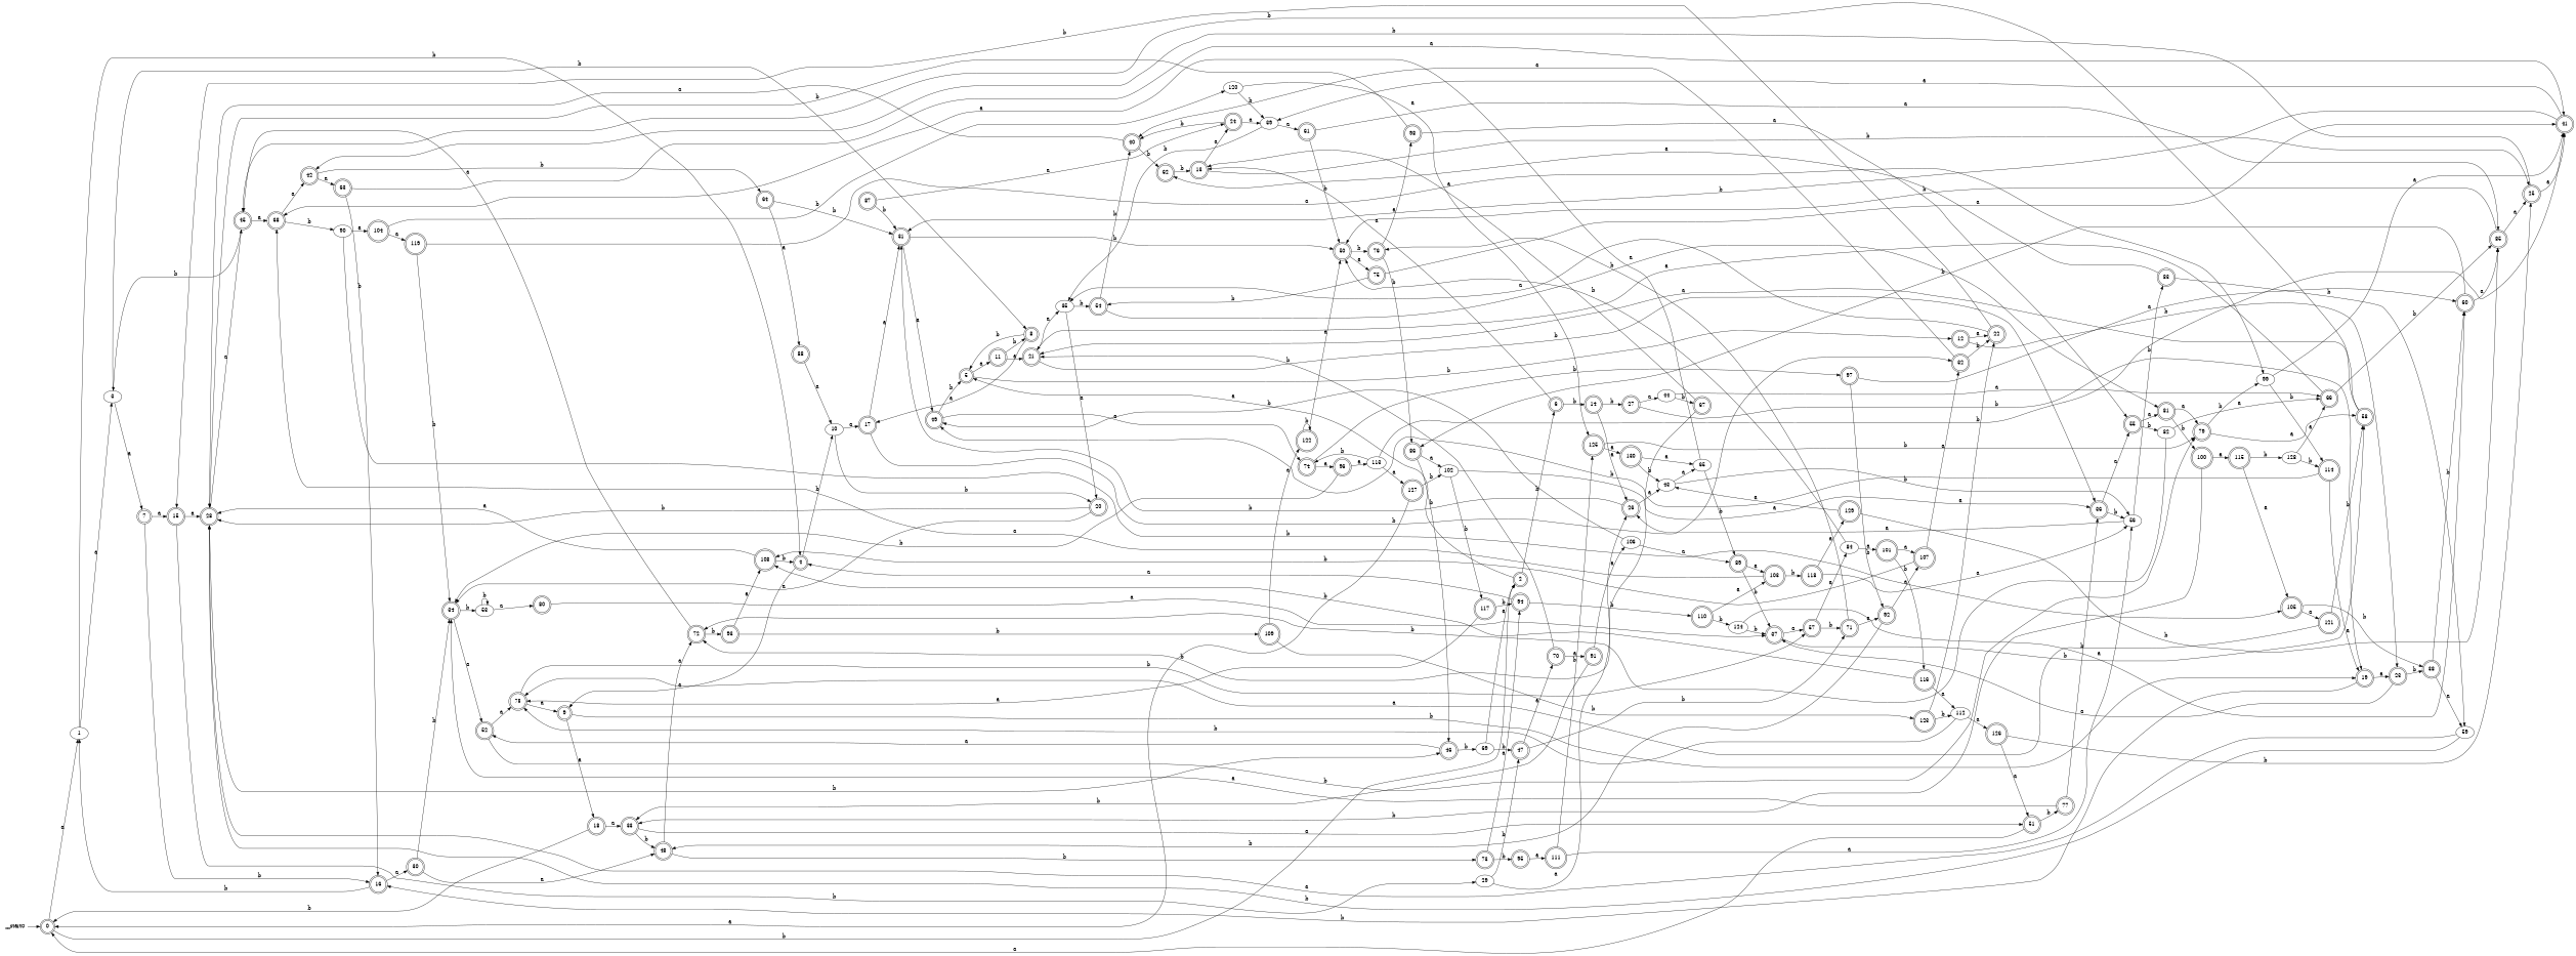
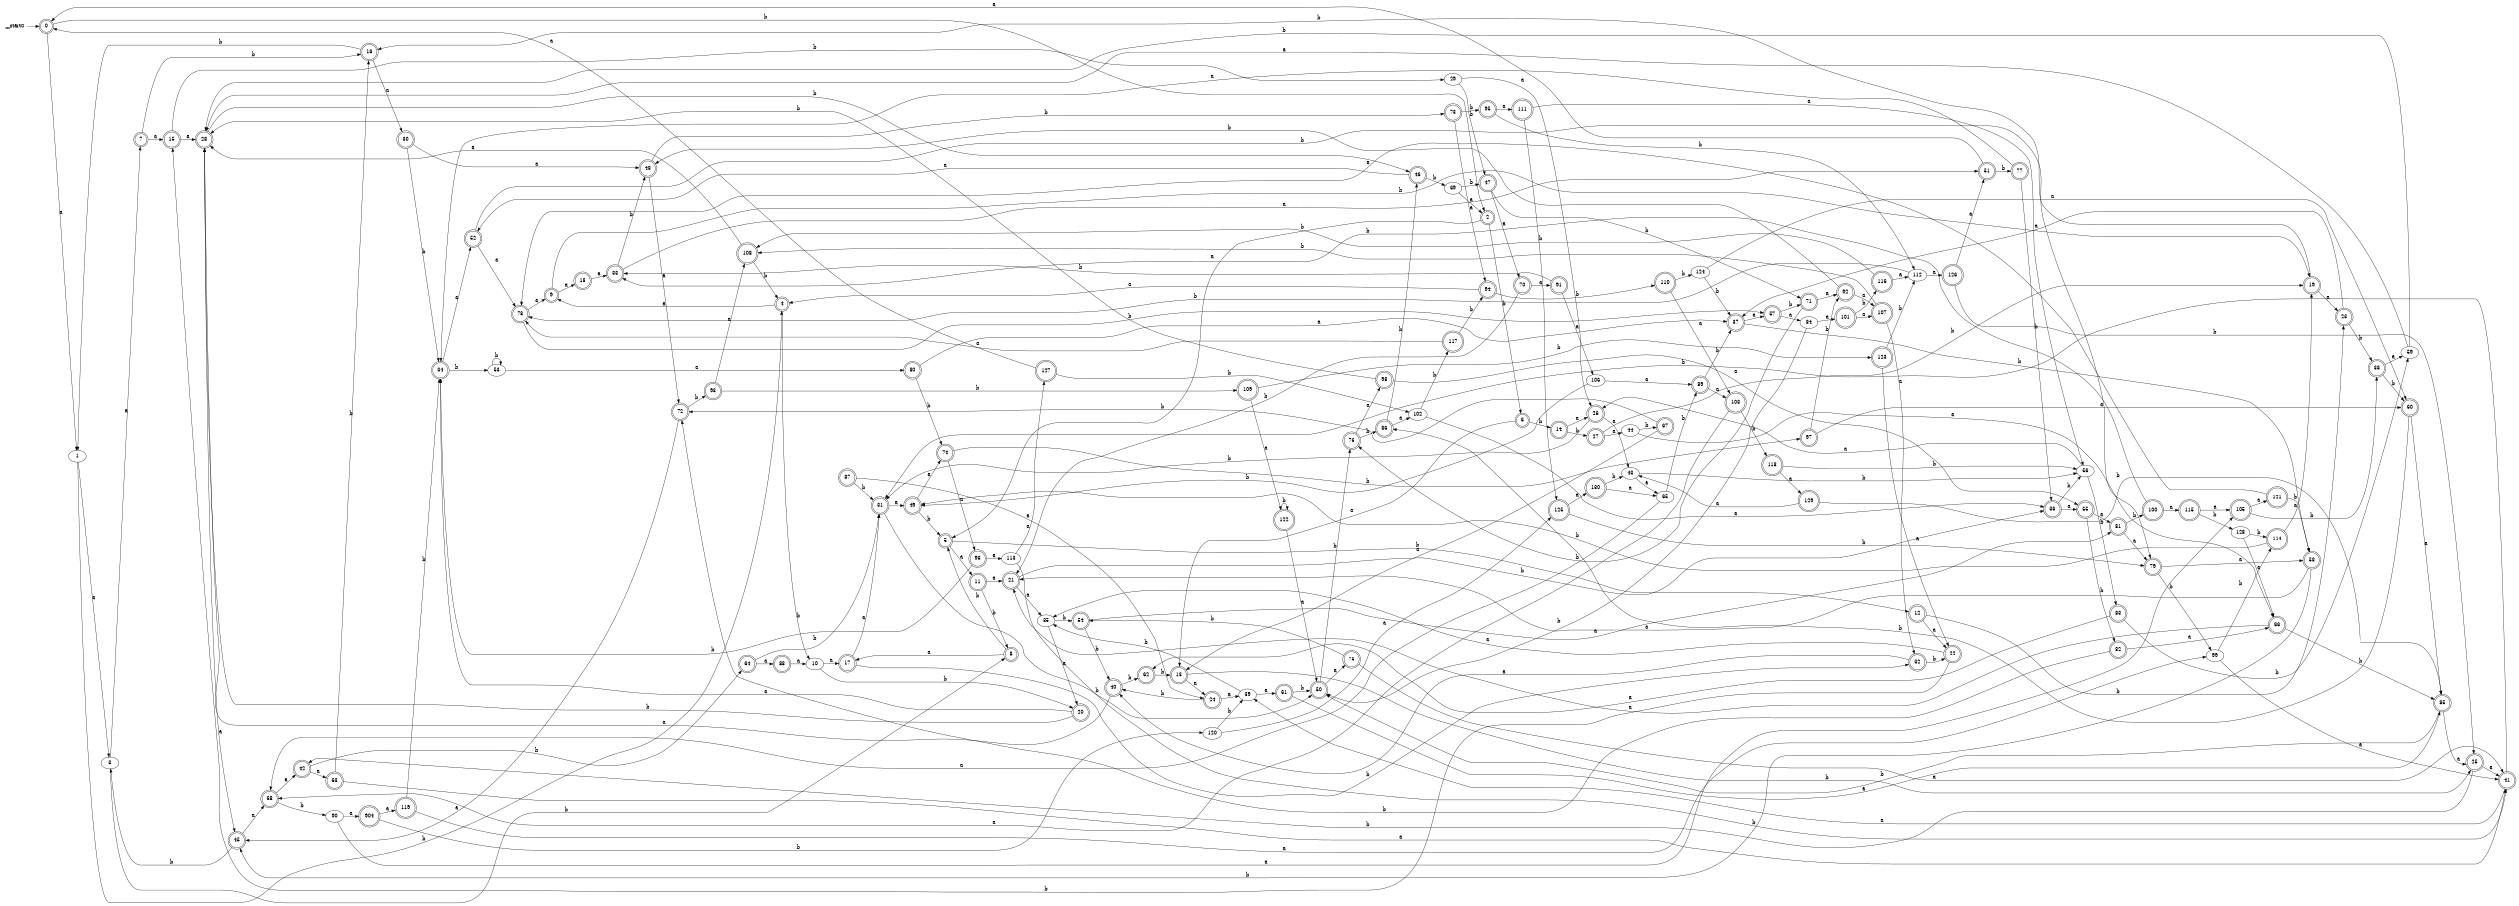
  digraph {
    rankdir=LR
    node [shape=doublecircle]
    __start0 [shape=none]
    0
    1 [shape=""]
    2
    3 [shape=""]
    4
    5
    6
    7
    8
    9
    10 [shape=""]
    11
    12
    13
    14
    15
    16
    17
    18
    19
    20
    21
    22
    23
    24
    25
    26
    27
    28
    29 [shape=""]
    30
    31
    32
    33
    34
    35 [shape=""]
    36
    37
    38
    39 [shape=""]
    40
    41
    42
    43 [shape=""]
    44 [shape=""]
    45
    46
    47
    48
    49
    50
    51
    52
    53 [shape=""]
    54
    55
    56 [shape=""]
    57
    58
    59 [shape=""]
    60
    61
    62
    63
    64
    65 [shape=""]
    66
    67
    68
    69 [shape=""]
    70
    71
    72
    73
    74
    75
    76
    77
    78
    79
    80
    81
-   82 [shape=ellipse]
+   82
    83
    84 [shape=""]
    85
    86
    88
    89
    90 [shape=""]
    91
    92
    93
    94
    95
    96
    97
    98
    99 [shape=""]
    100
    101
    102 [shape=""]
    87
    103
-   104
+   104 [label=904]
    105
    106 [shape=""]
    107
    108
    109
    110
    111
    112 [shape=""]
    113 [shape=""]
    114
    115
    116
    117
    118
    119
    120 [shape=""]
    121
    122
    123
    124 [shape=""]
    125
    126
    127
    128 [shape=""]
    129
    130
    __start0 -> 0
    0 -> 1 [label=a]
    0 -> 2 [label=b]
    1 -> 3 [label=a]
    1 -> 4 [label=b]
    2 -> 5 [label=a]
    2 -> 6 [label=b]
    3 -> 7 [label=a]
    3 -> 8 [label=b]
    4 -> 9 [label=a]
    4 -> 10 [label=b]
    5 -> 11 [label=a]
    5 -> 12 [label=b]
    6 -> 13 [label=a]
    6 -> 14 [label=b]
    7 -> 15 [label=a]
    7 -> 16 [label=b]
    8 -> 5 [label=b]
    8 -> 17 [label=a]
    9 -> 18 [label=a]
    9 -> 19 [label=b]
    10 -> 17 [label=a]
    10 -> 20 [label=b]
    11 -> 8 [label=b]
    11 -> 21 [label=a]
    12 -> 22 [label=a]
    12 -> 23 [label=b]
    13 -> 24 [label=a]
    13 -> 25 [label=b]
    14 -> 26 [label=a]
    14 -> 27 [label=b]
    15 -> 28 [label=a]
    15 -> 29 [label=b]
    16 -> 1 [label=b]
    16 -> 30 [label=a]
    17 -> 31 [label=a]
    17 -> 32 [label=b]
-   18 -> 0 [label=b]
    18 -> 33 [label=a]
    19 -> 16 [label=b]
    19 -> 23 [label=a]
    20 -> 28 [label=b]
    20 -> 34 [label=a]
    21 -> 35 [label=a]
    21 -> 36 [label=b]
    22 -> 15 [label=b]
    22 -> 35 [label=a]
    23 -> 37 [label=a]
    23 -> 38 [label=b]
    24 -> 39 [label=a]
    24 -> 40 [label=b]
    25 -> 41 [label=a]
    25 -> 42 [label=b]
    26 -> 31 [label=b]
    26 -> 43 [label=a]
    27 -> 19 [label=b]
    27 -> 44 [label=a]
    28 -> 45 [label=a]
    28 -> 46 [label=b]
    29 -> 26 [label=a]
    29 -> 47 [label=b]
    30 -> 34 [label=b]
    30 -> 48 [label=a]
    31 -> 49 [label=a]
    31 -> 50 [label=b]
    32 -> 22 [label=b]
    32 -> 40 [label=a]
    33 -> 48 [label=b]
    33 -> 51 [label=a]
    34 -> 52 [label=a]
    34 -> 53 [label=b]
    35 -> 20 [label=a]
    35 -> 54 [label=b]
    36 -> 55 [label=a]
    36 -> 56 [label=b]
    37 -> 57 [label=a]
    37 -> 58 [label=b]
    38 -> 59 [label=a]
    38 -> 60 [label=b]
    39 -> 35 [label=b]
    39 -> 61 [label=a]
    40 -> 28 [label=a]
    40 -> 62 [label=b]
    41 -> 31 [label=b]
    41 -> 39 [label=a]
    42 -> 63 [label=a]
    42 -> 64 [label=b]
    43 -> 56 [label=b]
    43 -> 65 [label=a]
    44 -> 66 [label=a]
    44 -> 67 [label=b]
    45 -> 3 [label=b]
    45 -> 68 [label=a]
    46 -> 52 [label=a]
    46 -> 69 [label=b]
    47 -> 70 [label=a]
    47 -> 71 [label=b]
    48 -> 72 [label=a]
    48 -> 73 [label=b]
    49 -> 5 [label=b]
    49 -> 74 [label=a]
    50 -> 75 [label=a]
    50 -> 76 [label=b]
    51 -> 0 [label=a]
    51 -> 77 [label=b]
    52 -> 78 [label=a]
    52 -> 79 [label=b]
    53 -> 53 [label=b]
    53 -> 80 [label=a]
    54 -> 40 [label=b]
    54 -> 81 [label=a]
    55 -> 81 [label=a]
    55 -> 82 [label=b]
    56 -> 26 [label=a]
    56 -> 83 [label=b]
    57 -> 71 [label=b]
    57 -> 84 [label=a]
    58 -> 21 [label=a]
    58 -> 45 [label=b]
    59 -> 28 [label=a]
    59 -> 28 [label=b]
    60 -> 85 [label=a]
    60 -> 86 [label=b]
    61 -> 50 [label=b]
    61 -> 85 [label=a]
    62 -> 13 [label=b]
    63 -> 16 [label=b]
    63 -> 41 [label=a]
    64 -> 31 [label=b]
    64 -> 88 [label=a]
    65 -> 68 [label=a]
    65 -> 89 [label=b]
    66 -> 21 [label=a]
    66 -> 85 [label=b]
    67 -> 13 [label=a]
    67 -> 72 [label=b]
    68 -> 42 [label=a]
    68 -> 90 [label=b]
    69 -> 2 [label=a]
    69 -> 47 [label=b]
    70 -> 21 [label=b]
    70 -> 91 [label=a]
    71 -> 76 [label=b]
    71 -> 92 [label=a]
    72 -> 45 [label=a]
    72 -> 93 [label=b]
    73 -> 94 [label=a]
    73 -> 95 [label=b]
    74 -> 96 [label=a]
    74 -> 97 [label=b]
    75 -> 41 [label=a]
    75 -> 54 [label=b]
    76 -> 86 [label=b]
    76 -> 98 [label=a]
    77 -> 34 [label=a]
    77 -> 36 [label=b]
    78 -> 9 [label=a]
    78 -> 57 [label=b]
    79 -> 58 [label=a]
    79 -> 99 [label=b]
    80 -> 37 [label=a]
-   113 -> 74 [label=b]
+   80 -> 74 [label=b]
    81 -> 79 [label=a]
    81 -> 100 [label=b]
    82 -> 66 [label=a]
    82 -> 72 [label=b]
    83 -> 59 [label=b]
    83 -> 62 [label=a]
    84 -> 50 [label=b]
    84 -> 101 [label=a]
    85 -> 25 [label=a]
    85 -> 50 [label=b]
    86 -> 46 [label=b]
    86 -> 102 [label=a]
    88 -> 10 [label=a]
    89 -> 37 [label=b]
    89 -> 103 [label=a]
    90 -> 104 [label=a]
-   90 -> 105 [label=b]
+   90 -> 105 [label=a]
    91 -> 33 [label=b]
    91 -> 106 [label=a]
    92 -> 48 [label=b]
    92 -> 107 [label=a]
    93 -> 108 [label=a]
    93 -> 109 [label=b]
    94 -> 4 [label=a]
    94 -> 110 [label=b]
    95 -> 111 [label=a]
+   95 -> 112 [label=b]
    96 -> 34 [label=b]
    96 -> 113 [label=a]
    97 -> 60 [label=a]
    97 -> 92 [label=b]
    98 -> 28 [label=b]
    98 -> 55 [label=a]
    99 -> 41 [label=a]
    99 -> 114 [label=b]
    100 -> 33 [label=b]
    100 -> 115 [label=a]
    101 -> 107 [label=a]
    101 -> 116 [label=b]
    102 -> 36 [label=a]
    102 -> 117 [label=b]
    87 -> 24 [label=a]
    87 -> 31 [label=b]
    103 -> 68 [label=a]
    103 -> 118 [label=b]
    104 -> 119 [label=a]
    104 -> 120 [label=b]
    105 -> 38 [label=b]
    105 -> 121 [label=a]
    106 -> 49 [label=b]
    106 -> 89 [label=a]
    107 -> 32 [label=a]
    107 -> 108 [label=b]
    108 -> 4 [label=b]
    108 -> 28 [label=a]
    109 -> 122 [label=a]
    109 -> 123 [label=b]
    110 -> 103 [label=a]
    110 -> 124 [label=b]
    111 -> 56 [label=a]
    111 -> 125 [label=b]
    112 -> 78 [label=b]
    112 -> 126 [label=a]
    113 -> 41 [label=b]
    113 -> 127 [label=a]
    114 -> 19 [label=a]
    114 -> 49 [label=b]
    115 -> 105 [label=a]
    115 -> 128 [label=b]
    116 -> 108 [label=b]
    116 -> 112 [label=a]
    117 -> 78 [label=a]
    117 -> 94 [label=b]
-   118 -> 56 [label=a]
+   118 -> 56 [label=b]
    118 -> 129 [label=a]
    119 -> 34 [label=b]
    119 -> 99 [label=a]
    120 -> 39 [label=b]
    120 -> 125 [label=a]
    121 -> 58 [label=b]
    121 -> 78 [label=a]
    122 -> 50 [label=a]
    122 -> 122 [label=b]
    123 -> 22 [label=a]
    123 -> 112 [label=b]
    124 -> 37 [label=b]
    124 -> 60 [label=a]
    125 -> 79 [label=b]
    125 -> 130 [label=a]
    126 -> 25 [label=b]
    126 -> 51 [label=a]
    127 -> 0 [label=a]
    127 -> 102 [label=b]
    128 -> 66 [label=a]
    128 -> 114 [label=b]
    129 -> 43 [label=a]
    129 -> 85 [label=b]
    130 -> 43 [label=b]
    130 -> 65 [label=a]
  }
